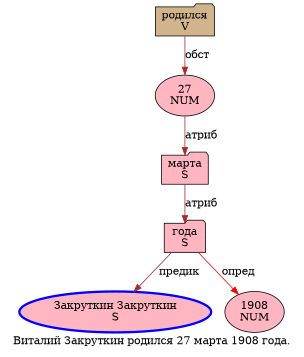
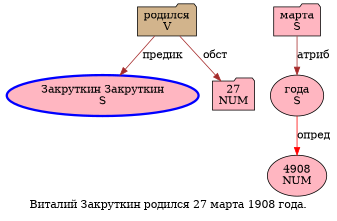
  digraph {
    label="Виталий Закруткин родился 27 марта 1908 года."
    node [fillcolor=lightpink penwidth=1 shape=folder style=filled]
    edge [color=brown]
    n1 [color=blue label="Закруткин Закруткин\nS" penwidth=3 shape=ellipse]
    n2 [fillcolor=tan label="родился\nV"]
-   n3 [label="27\nNUM" shape=ellipse]
+   n3 [label="27\nNUM"]
    n4 [label="марта\nS"]
-   n5 [label="года\nS"]
-   n6 [label="1908\nNUM" shape=ellipse]
-   n5 -> n1 [label="предик"]
+   n5 [label="года\nS" shape=ellipse]
+   n6 [label="4908\nNUM" shape=ellipse]
+   n2 -> n1 [label="предик"]
    n2 -> n3 [label="обст"]
-   n3 -> n4 [label="атриб"]
    n4 -> n5 [label="атриб"]
    n5 -> n6 [color=red label="опред"]
  }
